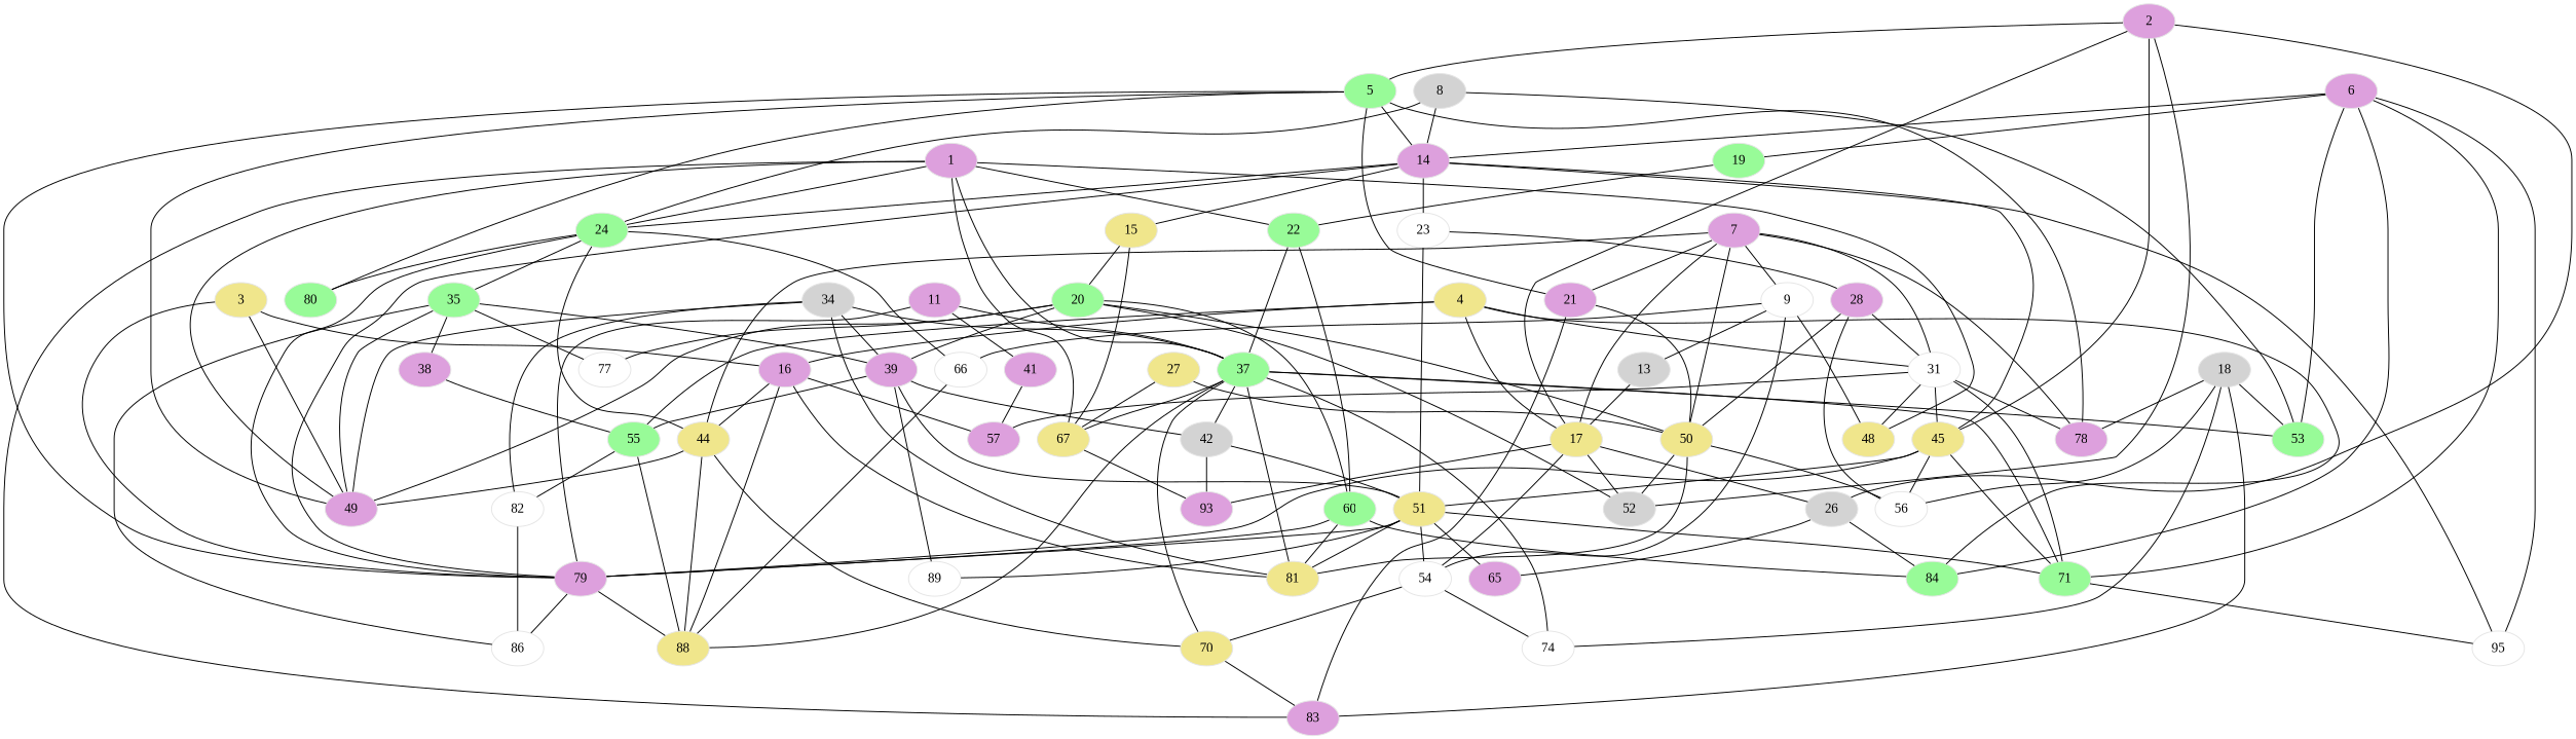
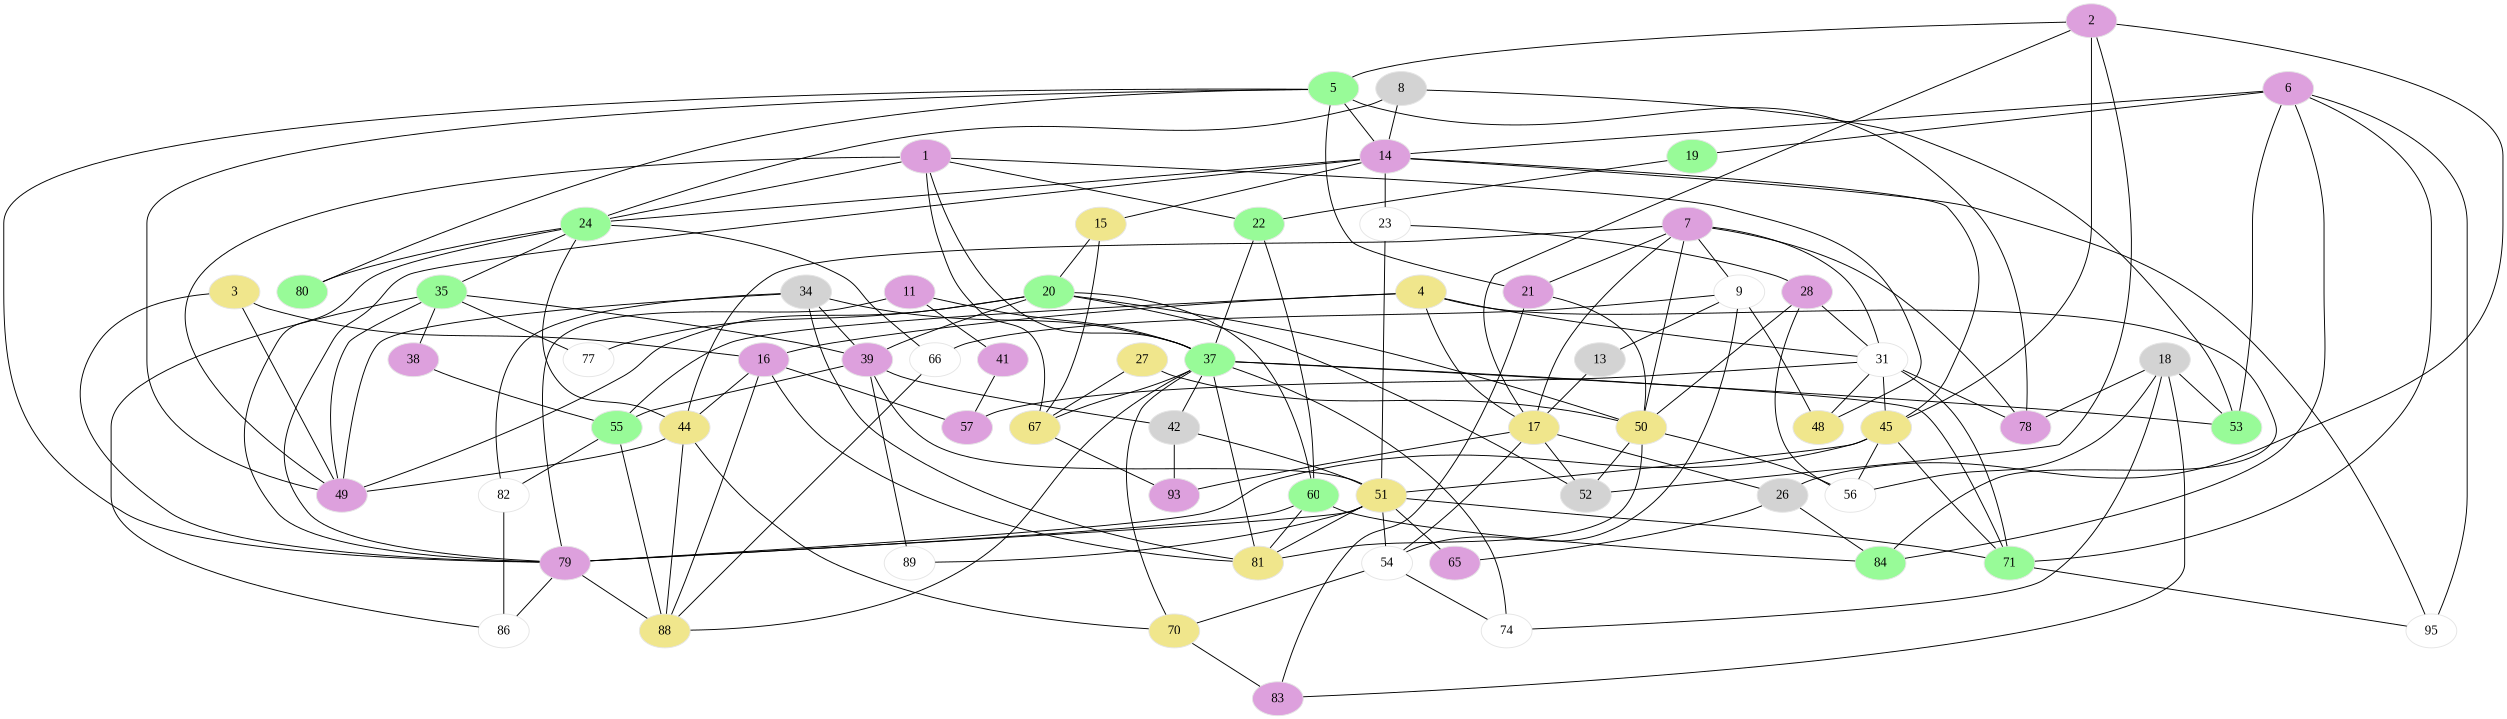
  graph {
    fontname="Liberation Serif"
    node [color=gray90 fillcolor=plum fontname="Liberation Serif" style=filled]
    edge [fontname="Liberation Serif"]
    1 [super="+25"]
    22 [fillcolor=palegreen]
    24 [fillcolor=palegreen super="+30"]
    37 [fillcolor=palegreen super="+43"]
    48 [fillcolor=khaki]
    49 [super="+90"]
    67 [fillcolor=khaki super="+75"]
    83
    60 [fillcolor=palegreen super="+63"]
    79 [super="+91"]
    80 [fillcolor=palegreen]
    44 [fillcolor=khaki super="+72"]
    66 [fillcolor=white]
    35 [fillcolor=palegreen super="+68"]
    53 [fillcolor=palegreen]
    71 [fillcolor=palegreen super="+92"]
    81 [fillcolor=khaki]
    88 [fillcolor=khaki super="+96"]
    74 [fillcolor=white]
    42 [fillcolor=lightgrey super="+47"]
    70 [fillcolor=khaki super="+98"]
    93
    2 [super="+59"]
    5 [fillcolor=palegreen super="+32"]
    17 [fillcolor=khaki super="+33"]
    26 [fillcolor=lightgrey]
    45 [fillcolor=khaki super="+61"]
    52 [fillcolor=lightgrey]
    14 [super="+62"]
    21 [super="+58"]
    78 [super="+97"]
    54 [fillcolor=white super="+94"]
    84 [fillcolor=palegreen]
    65
    51 [fillcolor=khaki super="+64"]
    56 [fillcolor=white]
    3 [fillcolor=khaki super="+87"]
    16 [super="+36"]
    57
    86 [fillcolor=white]
    4 [fillcolor=khaki]
    31 [fillcolor=white super="+40"]
    55 [fillcolor=palegreen super="+85"]
    82 [fillcolor=white]
    95 [fillcolor=white]
    15 [fillcolor=khaki]
    23 [fillcolor=white]
    50 [fillcolor=khaki super="+73"]
    89 [fillcolor=white]
    6 [super="+10"]
    19 [fillcolor=palegreen]
    7 [super="+12"]
    9 [fillcolor=white super="+29"]
    13 [fillcolor=lightgrey]
    8 [fillcolor=lightgrey]
    11
    41
    20 [fillcolor=palegreen super="+76"]
    28
    39 [super="+46"]
    77 [fillcolor=white]
    18 [fillcolor=lightgrey super="+69"]
    38
    27 [fillcolor=khaki]
    34 [fillcolor=lightgrey]
    1 -- 22
    1 -- 24
    1 -- 37
    1 -- 48
    1 -- 49
    1 -- 67
-   1 -- 83
    22 -- 37
    22 -- 60
    24 -- 79
    24 -- 80
    24 -- 44
    24 -- 66
    24 -- 35
    37 -- 67
    37 -- 53
    37 -- 71
    37 -- 81
    37 -- 88
    37 -- 74
    37 -- 42
    37 -- 70
    67 -- 93
    60 -- 79
    60 -- 81
    60 -- 84
    79 -- 88
    79 -- 86
    44 -- 49
    44 -- 88
    44 -- 70
    66 -- 88
    35 -- 49
    35 -- 86
    35 -- 39
    35 -- 77
    35 -- 38
    71 -- 95
    42 -- 93
    42 -- 51
    70 -- 83
    2 -- 5
    2 -- 17
    2 -- 26
    2 -- 45
    2 -- 52
    5 -- 49
    5 -- 79
    5 -- 80
    5 -- 14 [weight=2]
    5 -- 21
    5 -- 78
    17 -- 93
    17 -- 26
    17 -- 52
    17 -- 54
    26 -- 84
    26 -- 65
    45 -- 79
    45 -- 71
    45 -- 51
    45 -- 56
    14 -- 24
    14 -- 79
    14 -- 45
    14 -- 95
    14 -- 15
    14 -- 23
    21 -- 83
    21 -- 50
    54 -- 74
    54 -- 70
    51 -- 79
    51 -- 71
    51 -- 81
    51 -- 54
    51 -- 65
    51 -- 89
    3 -- 49
    3 -- 79
    3 -- 16
    16 -- 44
    16 -- 81
    16 -- 88
    16 -- 57
    4 -- 17
    4 -- 84
    4 -- 16
    4 -- 31
    4 -- 55
    31 -- 48
    31 -- 71
    31 -- 45
    31 -- 78
    31 -- 57
    55 -- 88 [weight=2]
    55 -- 82
    82 -- 86
    15 -- 67
    15 -- 20
    23 -- 51
    23 -- 28
    50 -- 81
    50 -- 52
    50 -- 56
    6 -- 53
    6 -- 71
    6 -- 14
    6 -- 84
    6 -- 95
    6 -- 19
    19 -- 22
    7 -- 44
    7 -- 17
    7 -- 21
    7 -- 78
    7 -- 31
    7 -- 50
    7 -- 9
    9 -- 48
    9 -- 66
    9 -- 54
    9 -- 13
    13 -- 17
    8 -- 24
    8 -- 53
    8 -- 14
    11 -- 37
    11 -- 79
    11 -- 41
    41 -- 57
    20 -- 49
    20 -- 60
    20 -- 52
    20 -- 50
    20 -- 39
    20 -- 77
    28 -- 56
    28 -- 31
    28 -- 50
    39 -- 42
    39 -- 51
    39 -- 55
    39 -- 89
    18 -- 83
    18 -- 53
    18 -- 74
    18 -- 78 [weight=2]
    18 -- 56 [weight=2]
    38 -- 55
    27 -- 67
    27 -- 50
    34 -- 37
    34 -- 49
    34 -- 81
    34 -- 82
    34 -- 39
  }
